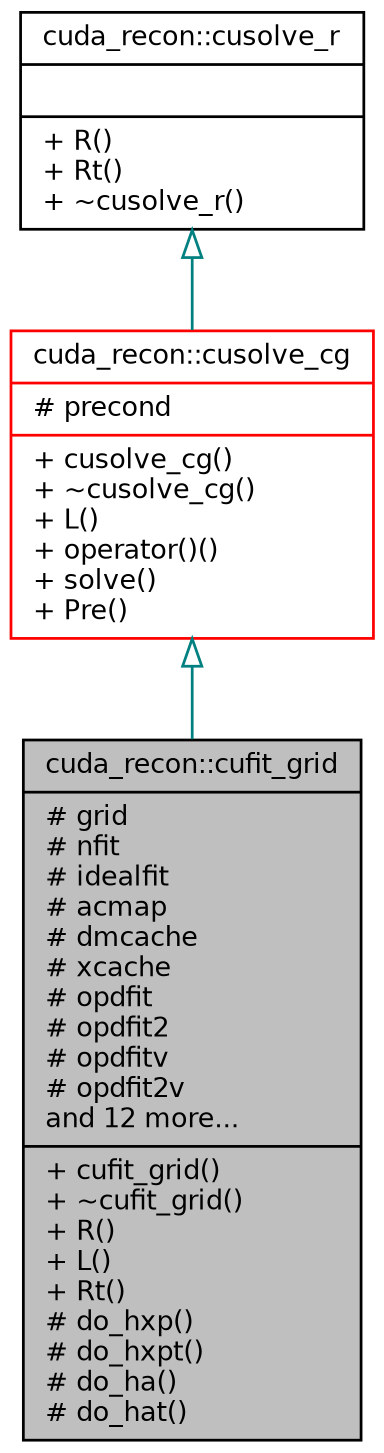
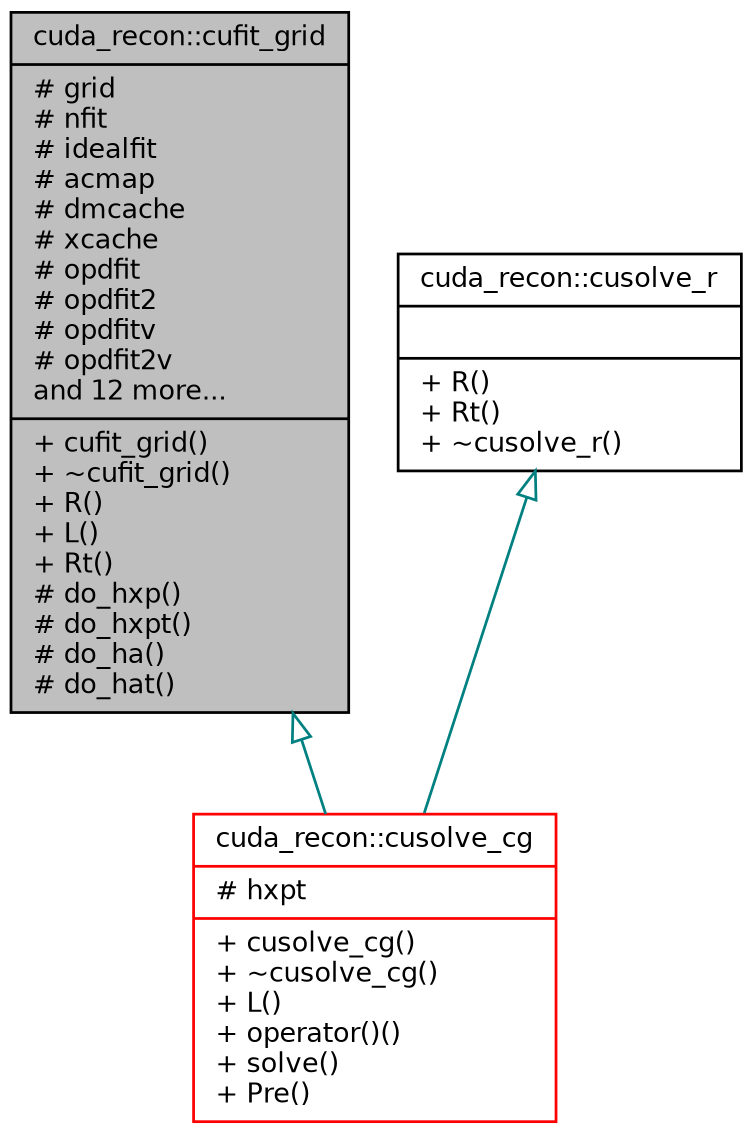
  digraph {
    node [color=black fontname=Helvetica fontsize=10 shape=record]
    edge [arrowtail=onormal color=teal dir=back fontname=Helvetica fontsize=10 labelfontname=Helvetica labelfontsize=10 style=solid]
    n1 [fillcolor=grey75 fontcolor=black height=0.2 label="{cuda_recon::cufit_grid\n|# grid\l# nfit\l# idealfit\l# acmap\l# dmcache\l# xcache\l# opdfit\l# opdfit2\l# opdfitv\l# opdfit2v\land 12 more...\l|+ cufit_grid()\l+ ~cufit_grid()\l+ R()\l+ L()\l+ Rt()\l# do_hxp()\l# do_hxpt()\l# do_ha()\l# do_hat()\l}" style=filled width=0.4]
    n2 [height=0.2 label="{cuda_recon::cusolve_r\n||+ R()\l+ Rt()\l+ ~cusolve_r()\l}" width=0.4]
-   n3 [color=red height=0.2 label="{cuda_recon::cusolve_cg\n|# precond\l|+ cusolve_cg()\l+ ~cusolve_cg()\l+ L()\l+ operator()()\l+ solve()\l+ Pre()\l}" width=0.4]
+   n3 [color=red height=0.2 label="{cuda_recon::cusolve_cg\n|# hxpt\l|+ cusolve_cg()\l+ ~cusolve_cg()\l+ L()\l+ operator()()\l+ solve()\l+ Pre()\l}" width=0.4]
    n2 -> n3
-   n3 -> n1
+   n1 -> n3
  }
